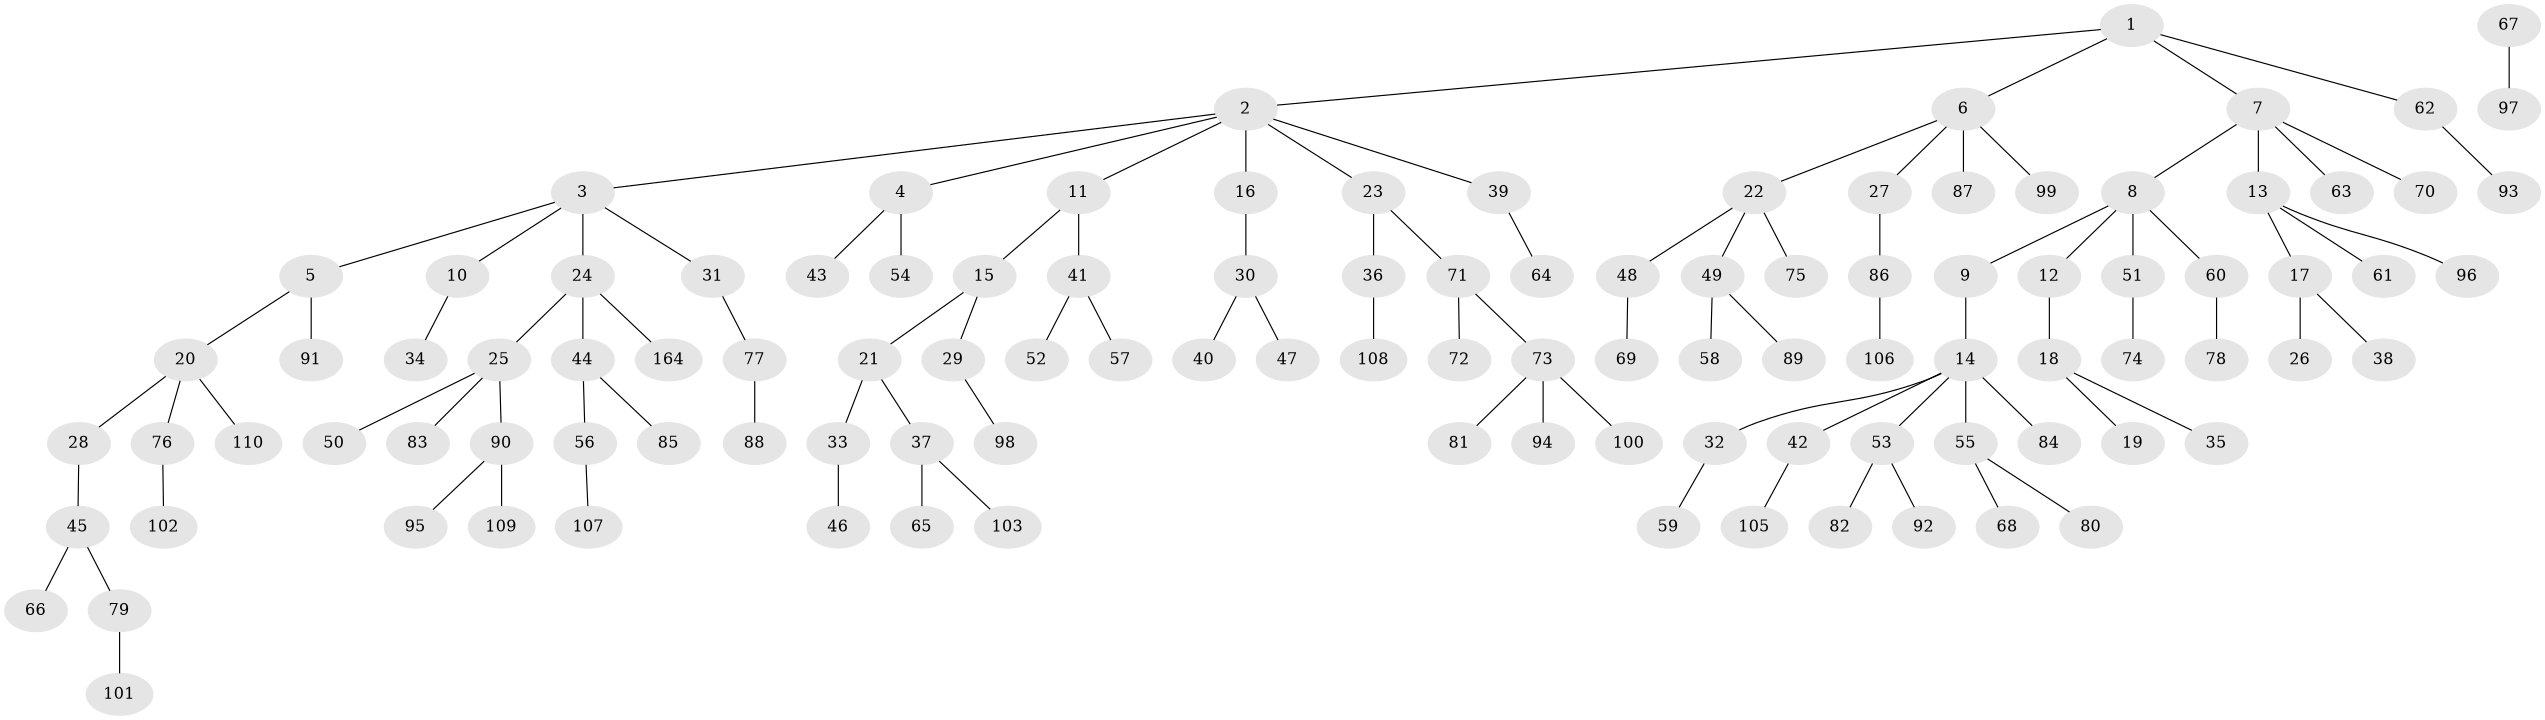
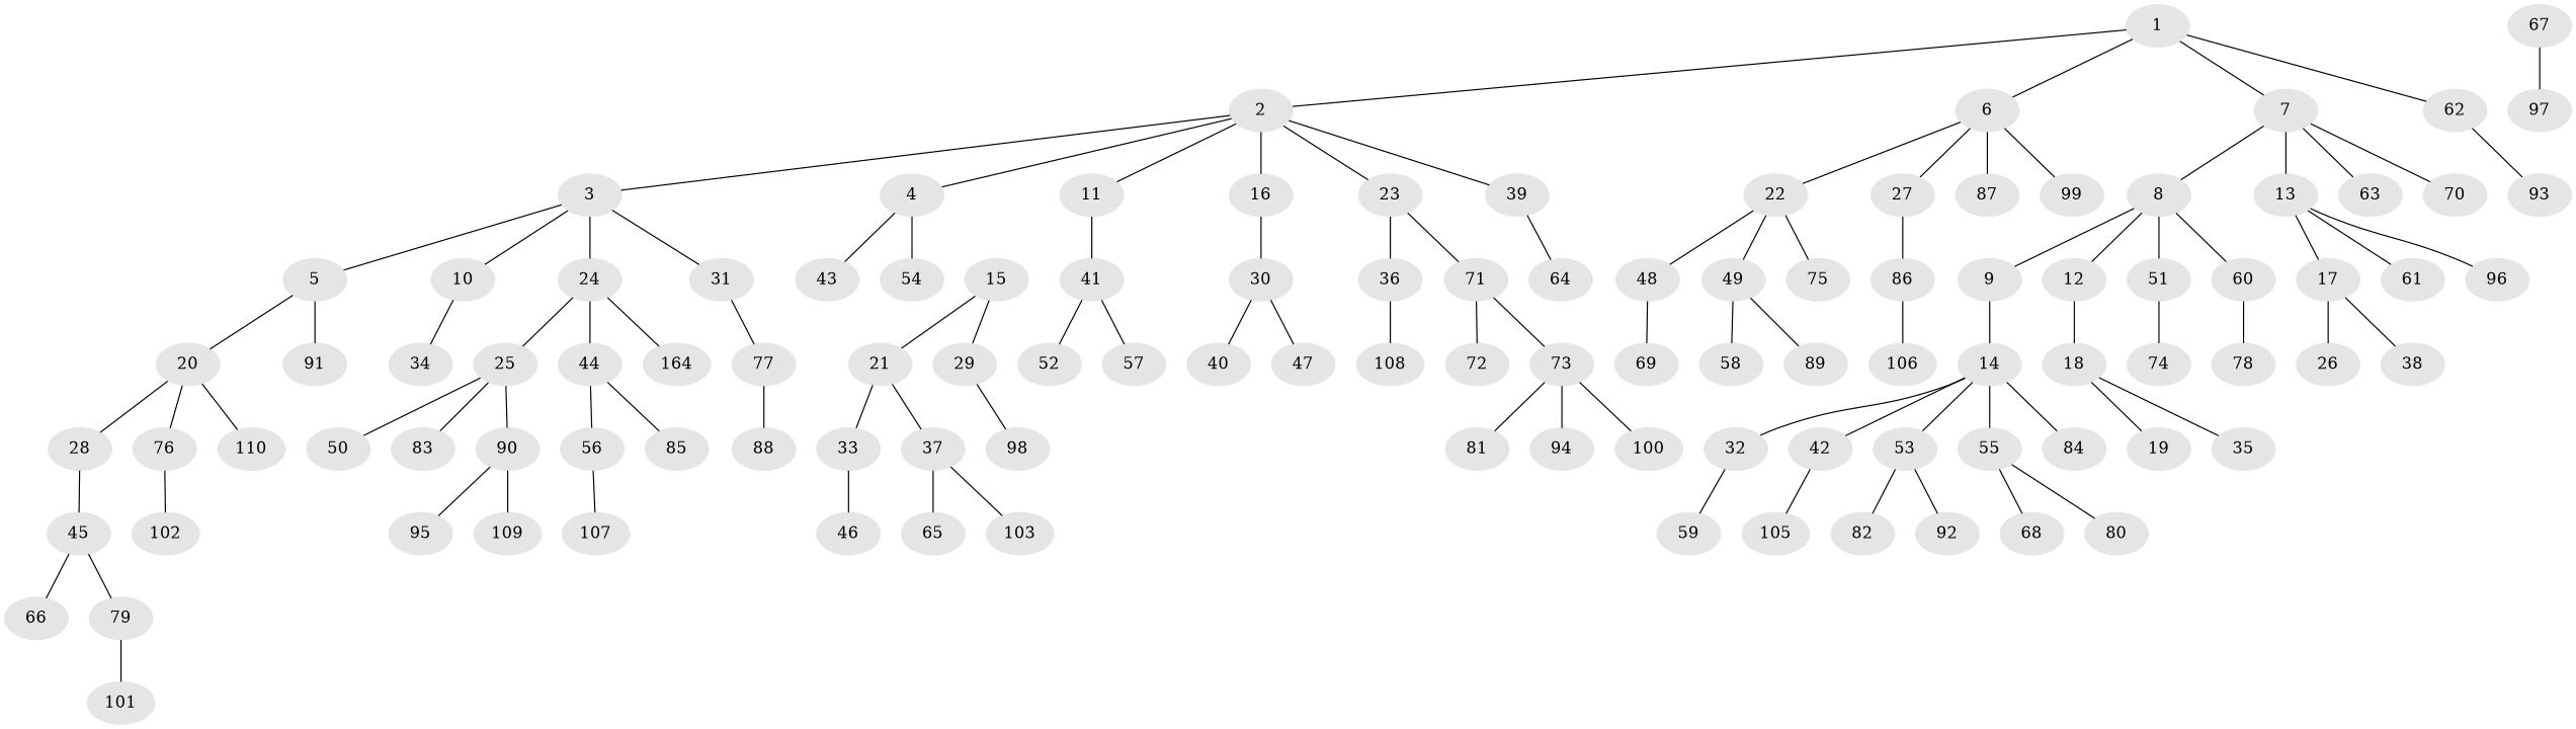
  graph {
    node [color=gray90 style=filled]
    1
    2
    6
    7
    62
    3
    4
    11
    16
    23
    39
    22
    27
    87
    99
    8
    13
    63
    70
    93
    5
    10
    24
    31
    43
    54
    15
    41
    30
    36
    71
    64
    20
    91
    34
    25
    44
    n38 [label=164]
    77
    28
    76
    110
    48
    49
    75
    86
    9
    12
    51
    60
    17
    61
    96
    14
    18
    74
    78
    32
    42
    53
    55
    84
    21
    29
    52
    57
    19
    35
    26
    38
    59
    105
    82
    92
    68
    80
    33
    37
    98
    40
    47
    45
    102
    46
    65
    103
    69
    58
    89
    108
    72
    73
    50
    83
    90
    56
    85
    95
    109
    106
    66
    79
    88
    107
    101
    67
    97
    81
    94
    100
    1 -- 2
    1 -- 6
    1 -- 7
    1 -- 62
    2 -- 3
    2 -- 4
    2 -- 11
    2 -- 16
    2 -- 23
    2 -- 39
    6 -- 22
    6 -- 27
    6 -- 87
    6 -- 99
    7 -- 8
    7 -- 13
    7 -- 63
    7 -- 70
    62 -- 93
    3 -- 5
    3 -- 10
    3 -- 24
    3 -- 31
    4 -- 43
    4 -- 54
-   11 -- 15
    11 -- 41
    16 -- 30
    23 -- 36
    23 -- 71
    39 -- 64
    22 -- 48
    22 -- 49
    22 -- 75
    27 -- 86
    8 -- 9
    8 -- 12
    8 -- 51
    8 -- 60
    13 -- 17
    13 -- 61
    13 -- 96
    5 -- 20
    5 -- 91
    10 -- 34
    24 -- 25
    24 -- 44
    24 -- n38
    31 -- 77
    15 -- 21
    15 -- 29
    41 -- 52
    41 -- 57
    30 -- 40
    30 -- 47
    36 -- 108
    71 -- 72
    71 -- 73
    20 -- 28
    20 -- 76
    20 -- 110
    25 -- 50
    25 -- 83
    25 -- 90
    44 -- 56
    44 -- 85
    77 -- 88
    28 -- 45
    76 -- 102
    48 -- 69
    49 -- 58
    49 -- 89
    86 -- 106
    9 -- 14
    12 -- 18
    51 -- 74
    60 -- 78
    17 -- 26
    17 -- 38
    14 -- 32
    14 -- 42
    14 -- 53
    14 -- 55
    14 -- 84
    18 -- 19
    18 -- 35
    32 -- 59
    42 -- 105
    53 -- 82
    53 -- 92
    55 -- 68
    55 -- 80
    21 -- 33
    21 -- 37
    29 -- 98
    33 -- 46
    37 -- 65
    37 -- 103
    45 -- 66
    45 -- 79
    73 -- 81
    73 -- 94
    73 -- 100
    90 -- 95
    90 -- 109
    56 -- 107
    79 -- 101
    67 -- 97
  }
